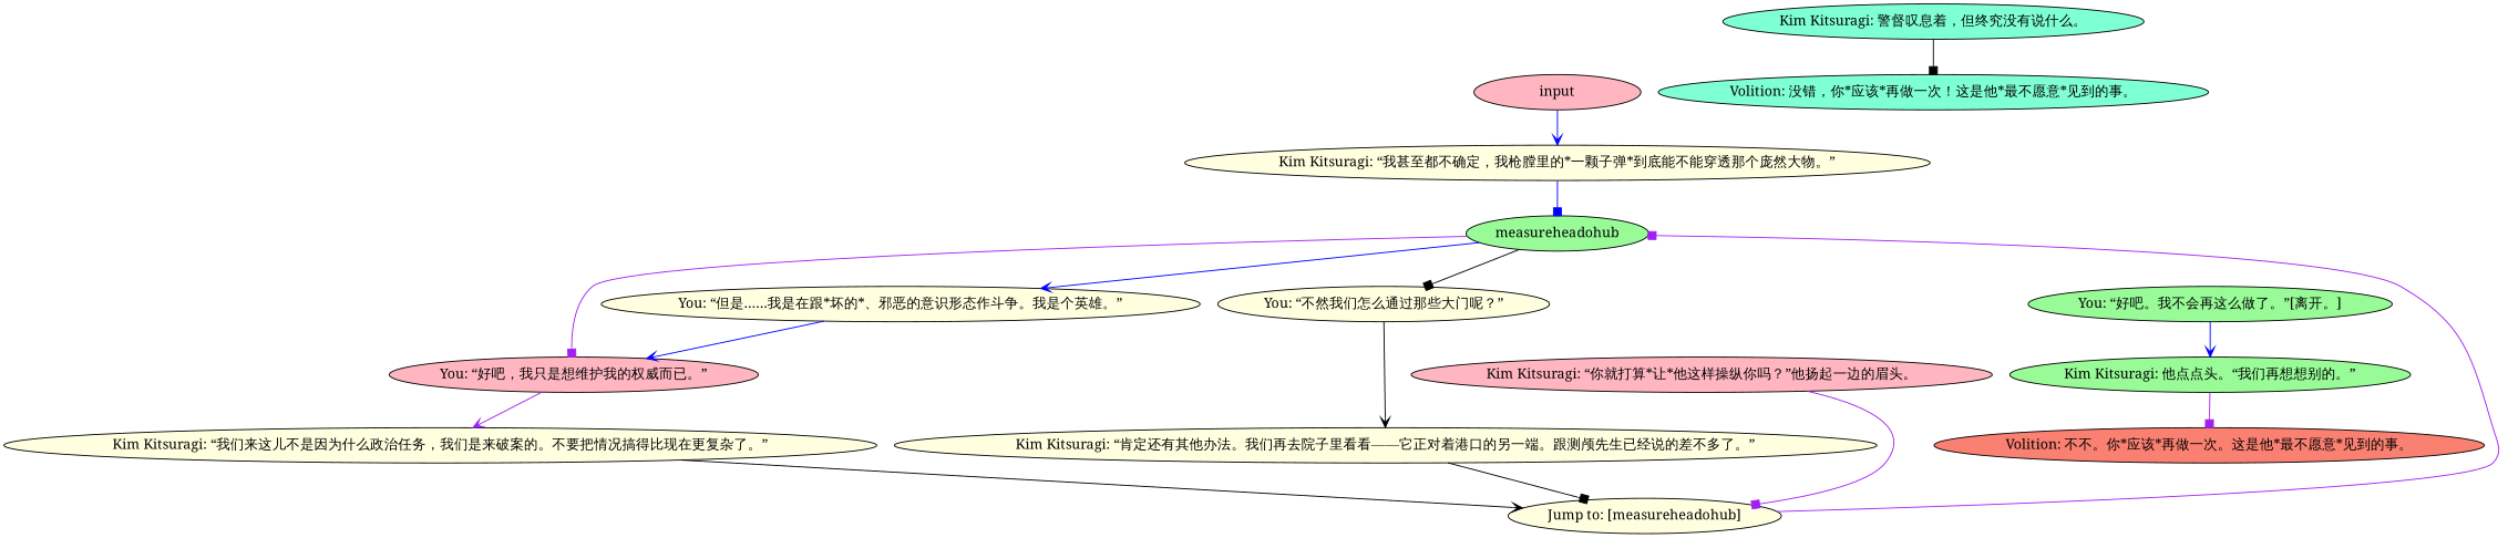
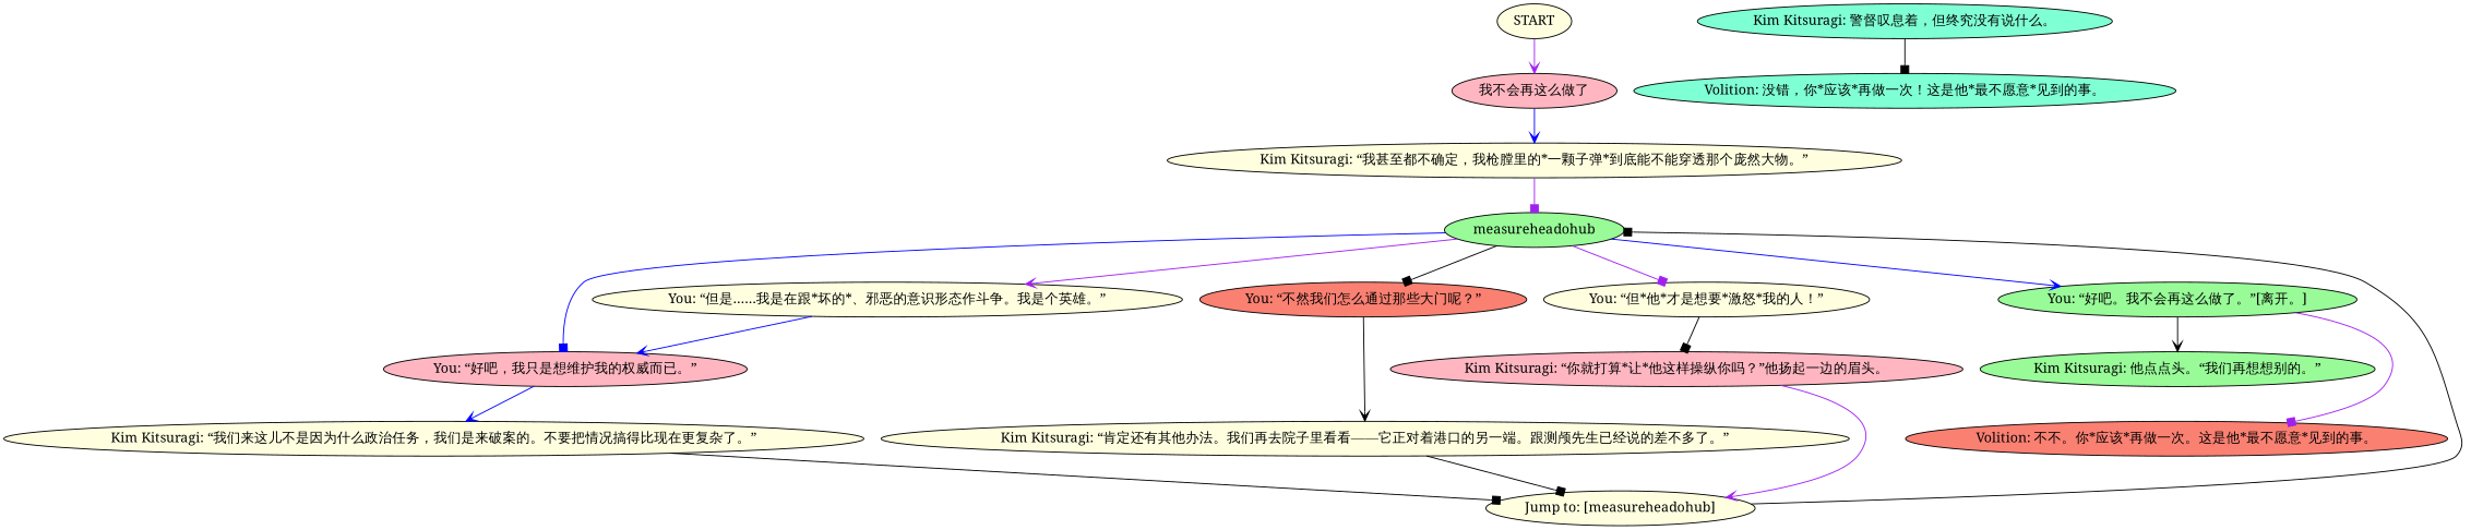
  digraph {
    fontname="Noto Serif"
    node [fillcolor=lightyellow fontname="Noto Serif" style=filled]
    edge [arrowhead=vee color=purple fontname="Noto Serif"]
-   n2 [fillcolor=lightpink label=input]
+   n1 [label=START]
+   n2 [fillcolor=lightpink label="我不会再这么做了"]
    n3 [label="Kim Kitsuragi: “我甚至都不确定，我枪膛里的*一颗子弹*到底能不能穿透那个庞然大物。”"]
    n4 [fillcolor=palegreen label=measureheadohub]
    n5 [fillcolor=lightpink label="You: “好吧，我只是想维护我的权威而已。”"]
-   n6 [label="You: “不然我们怎么通过那些大门呢？”"]
+   n6 [fillcolor=salmon label="You: “不然我们怎么通过那些大门呢？”"]
+   n7 [label="You: “但*他*才是想要*激怒*我的人！”"]
    n8 [fillcolor=palegreen label="You: “好吧。我不会再这么做了。”[离开。]"]
    n9 [label="You: “但是……我是在跟*坏的*、邪恶的意识形态作斗争。我是个英雄。”"]
    n10 [label="Kim Kitsuragi: “我们来这儿不是因为什么政治任务，我们是来破案的。不要把情况搞得比现在更复杂了。”"]
    n11 [label="Kim Kitsuragi: “肯定还有其他办法。我们再去院子里看看——它正对着港口的另一端。跟测颅先生已经说的差不多了。”"]
    n12 [fillcolor=lightpink label="Kim Kitsuragi: “你就打算*让*他这样操纵你吗？”他扬起一边的眉头。"]
    n13 [fillcolor=palegreen label="Kim Kitsuragi: 他点点头。“我们再想想别的。”"]
    n14 [label="Jump to: [measureheadohub]"]
    n15 [fillcolor=salmon label="Volition: 不不。你*应该*再做一次。这是他*最不愿意*见到的事。"]
    n16 [fillcolor=aquamarine label="Kim Kitsuragi: 警督叹息着，但终究没有说什么。"]
    n17 [fillcolor=aquamarine label="Volition: 没错，你*应该*再做一次！这是他*最不愿意*见到的事。"]
+   n1 -> n2
    n2 -> n3 [color=blue]
-   n3 -> n4 [arrowhead=box color=blue]
-   n4 -> n5 [arrowhead=box]
+   n3 -> n4 [arrowhead=box]
+   n4 -> n5 [arrowhead=box color=blue]
    n4 -> n6 [arrowhead=box color=black]
-   n4 -> n9 [color=blue]
-   n5 -> n10
+   n4 -> n7 [arrowhead=box]
+   n4 -> n8 [color=blue]
+   n4 -> n9
+   n5 -> n10 [color=blue]
    n6 -> n11 [color=black]
-   n8 -> n13 [color=blue]
+   n7 -> n12 [arrowhead=box color=black]
+   n8 -> n13 [color=black]
    n9 -> n5 [color=blue]
-   n10 -> n14 [color=black]
+   n10 -> n14 [arrowhead=box color=black]
    n11 -> n14 [arrowhead=box color=black]
-   n12 -> n14 [arrowhead=box]
-   n13 -> n15 [arrowhead=box]
-   n14 -> n4 [arrowhead=box]
+   n12 -> n14
+   n8 -> n15 [arrowhead=box]
+   n14 -> n4 [arrowhead=box color=black]
    n16 -> n17 [arrowhead=box color=black]
  }
